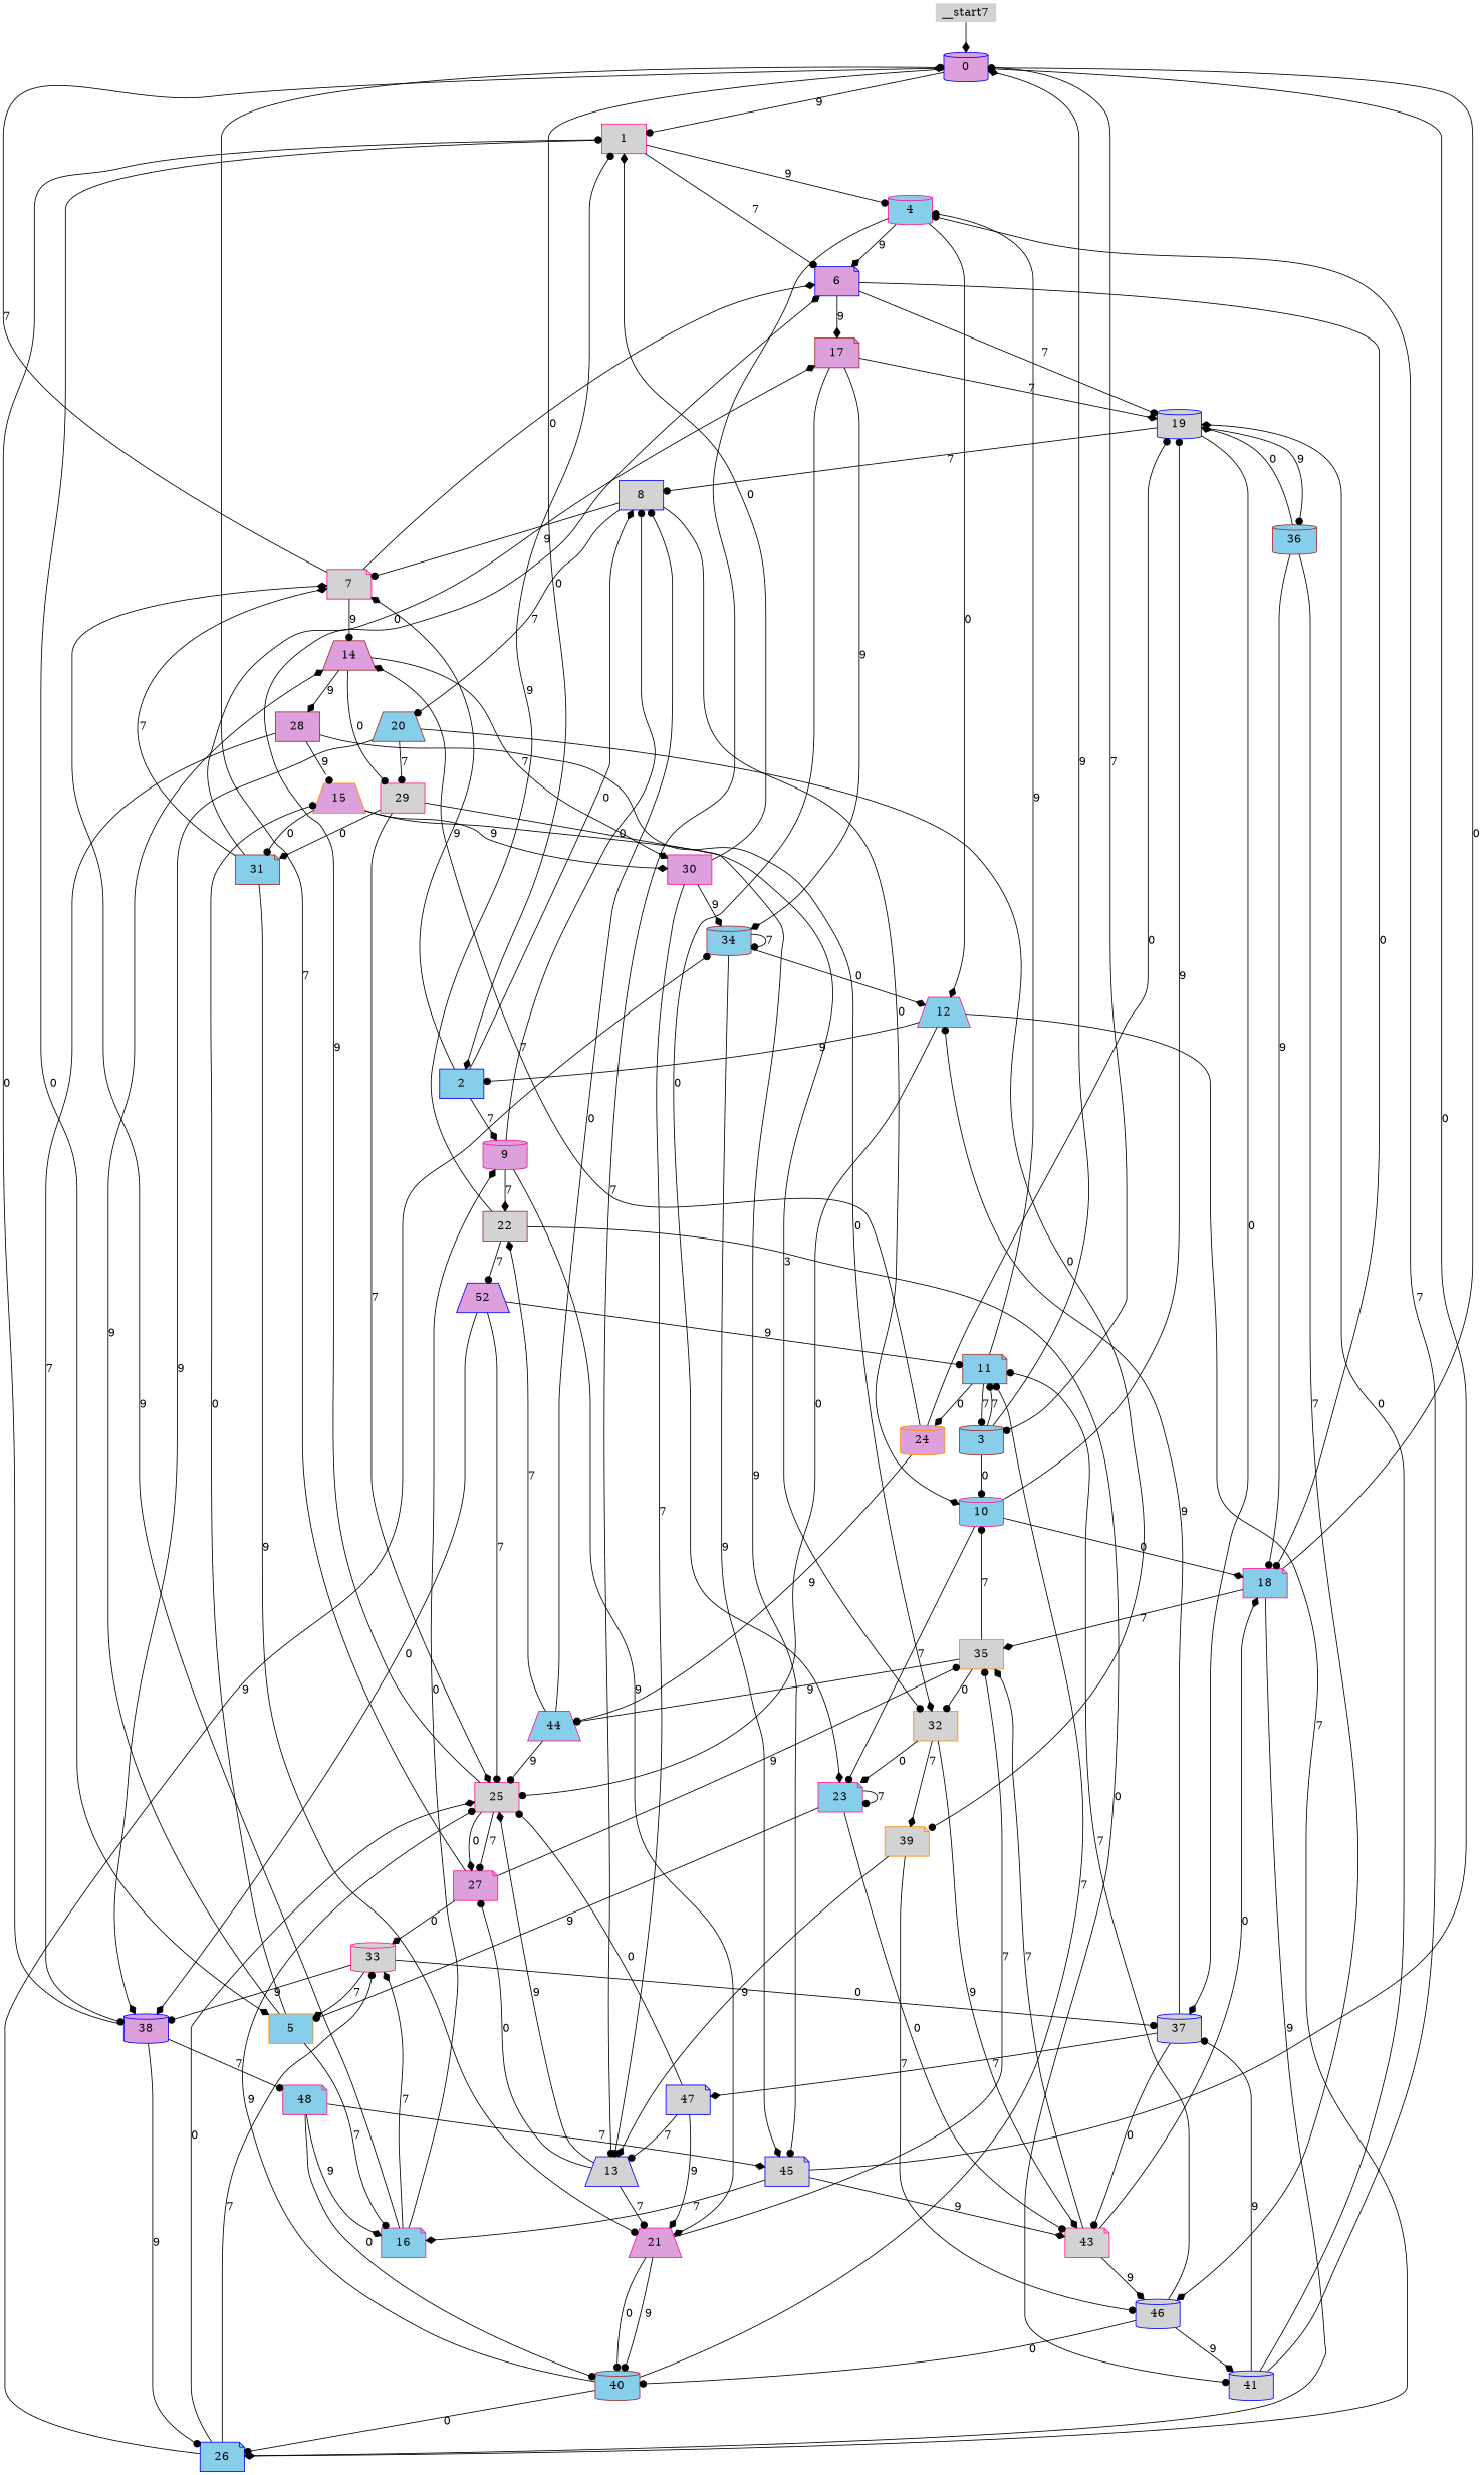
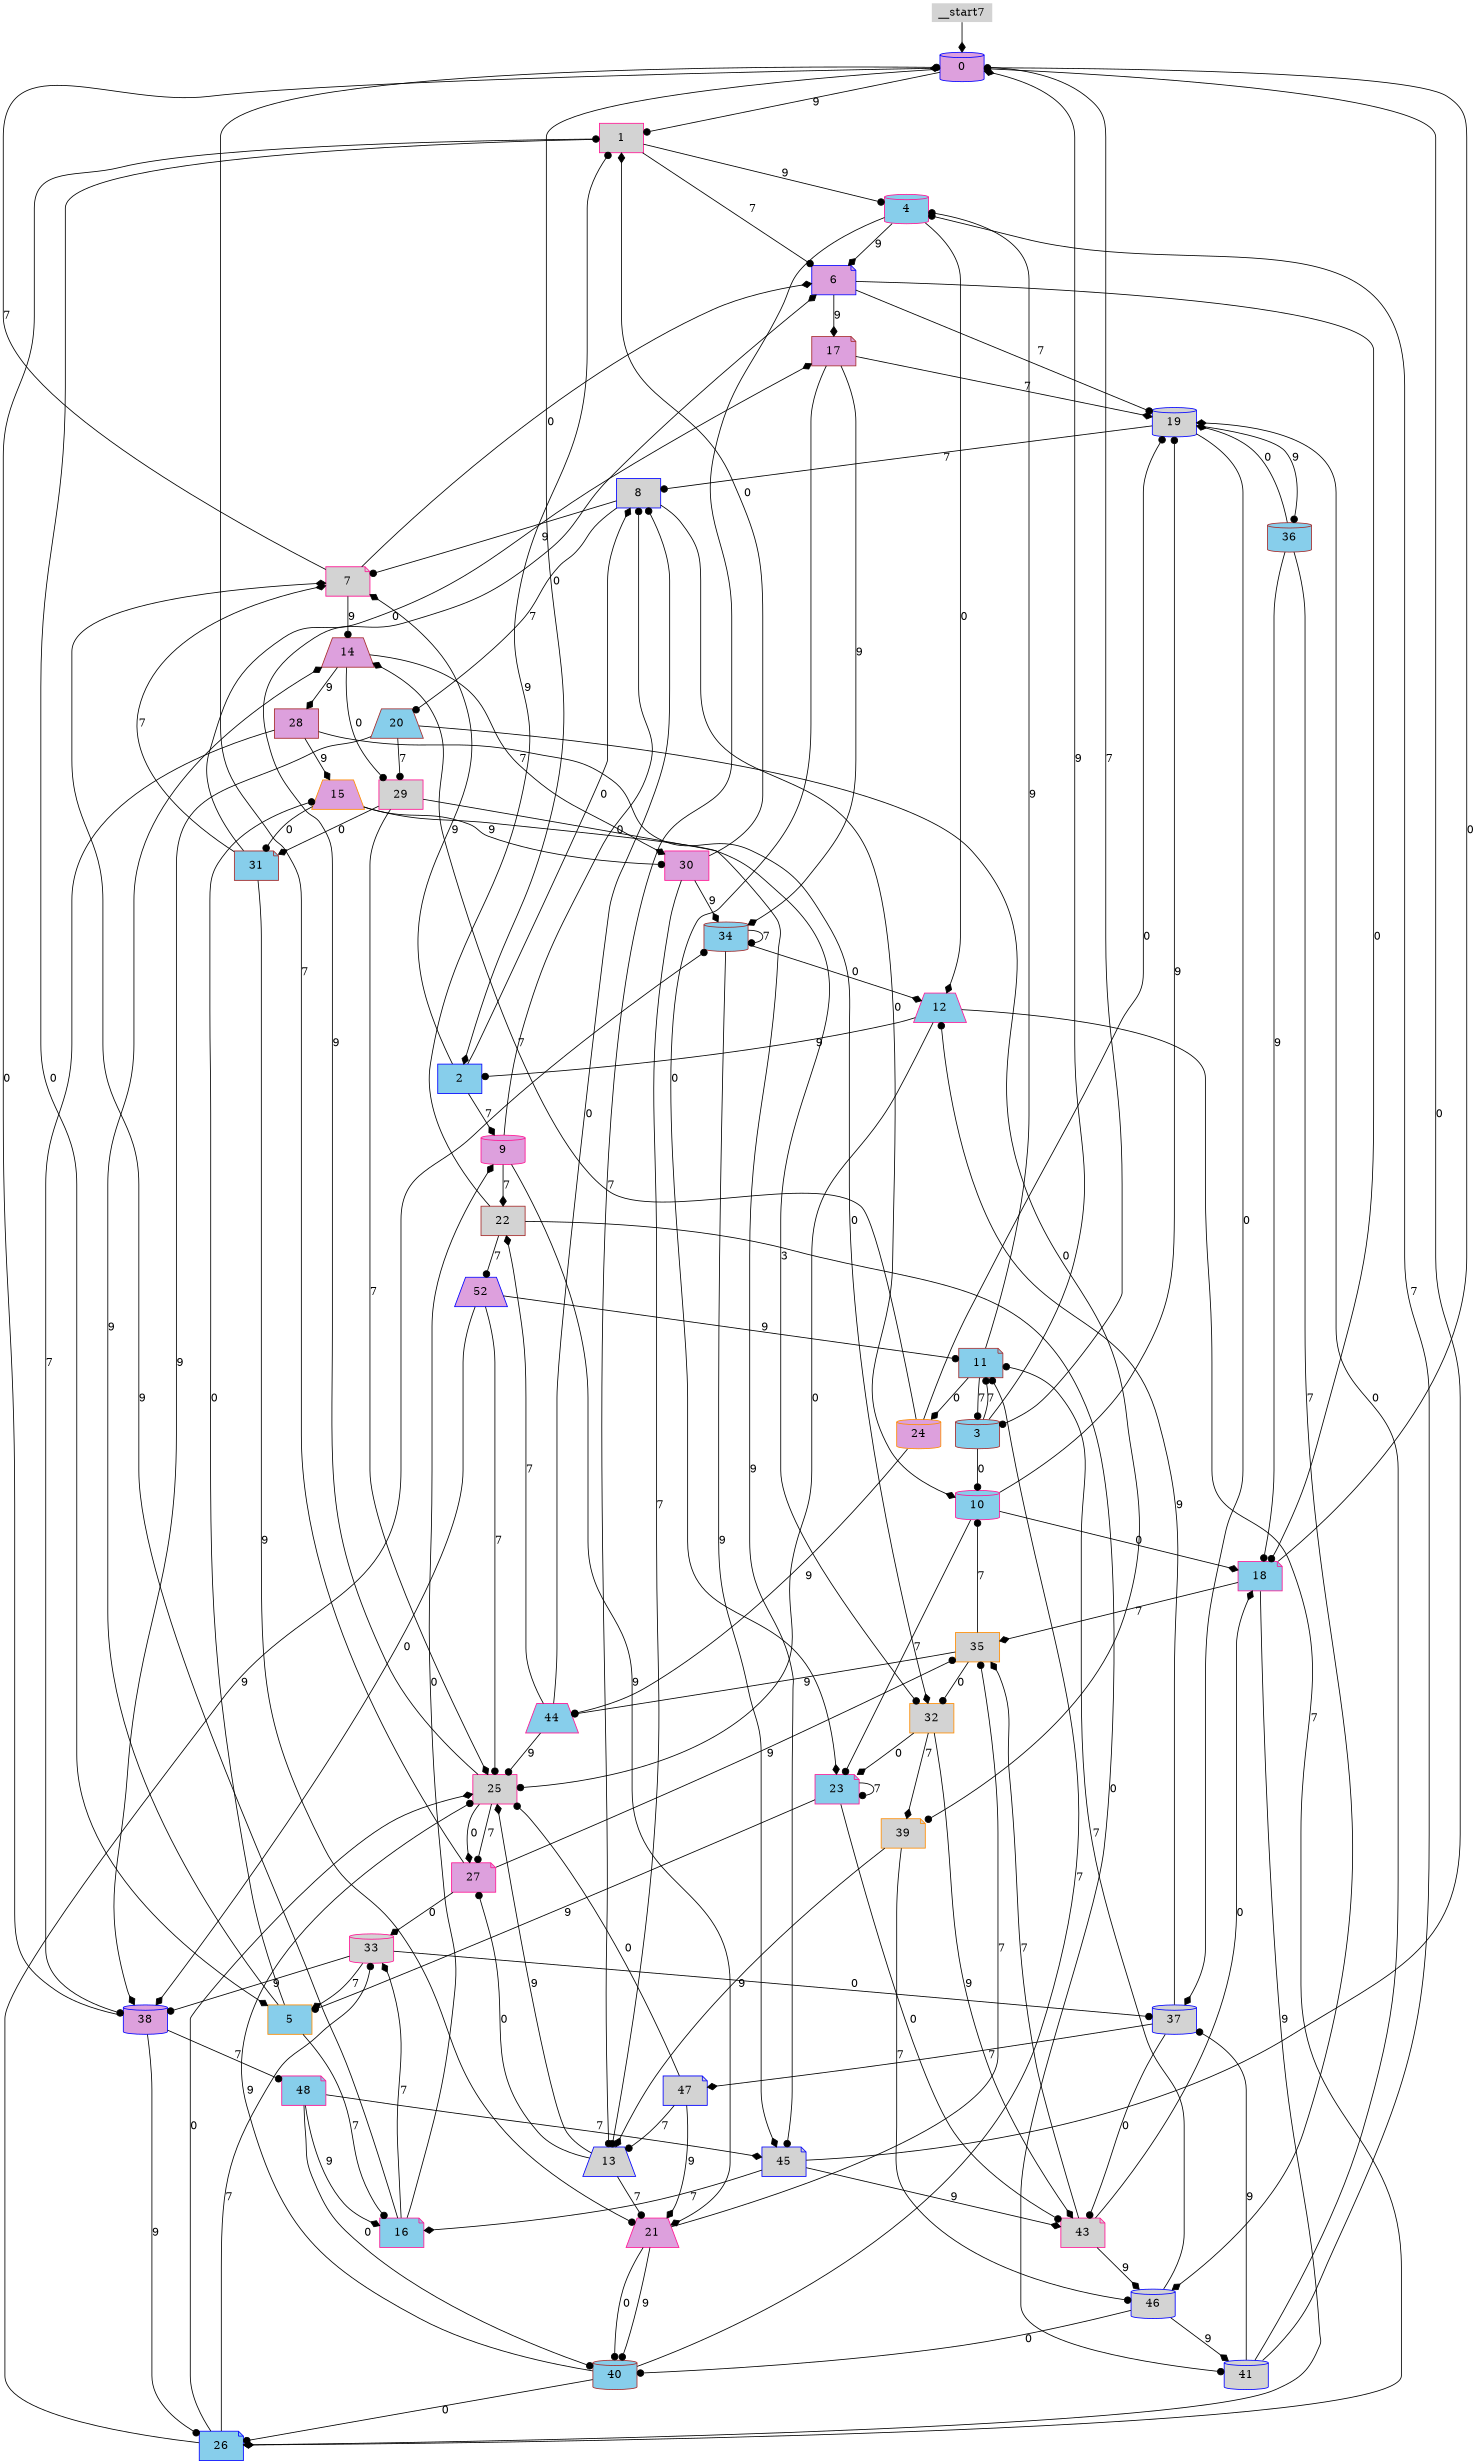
  digraph {
    node [color=deeppink fillcolor=lightgrey shape=cylinder style=filled]
    edge [arrowhead=dot]
    n1 [color=blue fillcolor=plum label=0]
    n2 [label=1 shape=box]
    n3 [color=blue fillcolor=skyblue label=2 shape=box]
    n4 [color=brown fillcolor=skyblue label=3]
    n5 [fillcolor=skyblue label=4]
    n6 [color=darkorange fillcolor=skyblue label=5 shape=box]
    n7 [color=blue fillcolor=plum label=6 shape=note]
    n8 [label=7 shape=note]
    n9 [color=blue label=8 shape=box]
    n10 [fillcolor=plum label=9]
    n11 [fillcolor=skyblue label=10]
    n12 [color=brown fillcolor=skyblue label=11 shape=note]
    n13 [fillcolor=skyblue label=12 shape=trapezium]
    n14 [color=blue label=13 shape=trapezium]
    n15 [color=brown fillcolor=plum label=14 shape=trapezium]
    n16 [color=darkorange fillcolor=plum label=15 shape=trapezium]
    n17 [fillcolor=skyblue label=16 shape=note]
    n18 [color=brown fillcolor=plum label=17 shape=note]
    n19 [fillcolor=skyblue label=18 shape=note]
    n20 [color=blue label=19]
    n21 [color=brown fillcolor=skyblue label=20 shape=trapezium]
    n22 [fillcolor=plum label=21 shape=trapezium]
    n23 [color=brown label=22 shape=box]
    n24 [fillcolor=skyblue label=23 shape=note]
    n25 [color=darkorange fillcolor=plum label=24]
    n26 [label=25 shape=box]
    n27 [color=blue fillcolor=skyblue label=26 shape=note]
    n28 [fillcolor=plum label=27 shape=note]
    n29 [color=brown fillcolor=plum label=28 shape=box]
    n30 [label=29 shape=box]
    n31 [fillcolor=plum label=30 shape=box]
    n32 [color=brown fillcolor=skyblue label=31 shape=note]
    n33 [color=darkorange label=32 shape=box]
    n34 [label=33]
    n35 [color=brown fillcolor=skyblue label=34]
    n36 [color=darkorange label=35 shape=box]
    n37 [color=brown fillcolor=skyblue label=36]
    n38 [color=blue label=37]
    n39 [color=blue fillcolor=plum label=38]
    n40 [color=darkorange label=39 shape=note]
    n41 [color=brown fillcolor=skyblue label=40]
    n42 [color=blue label=41]
    n43 [color=blue fillcolor=plum label=52 shape=trapezium]
    n44 [label=43 shape=note]
    n45 [fillcolor=skyblue label=44 shape=trapezium]
    n46 [color=blue label=45 shape=note]
    n47 [color=blue label=46]
    n48 [color=blue label=47 shape=note]
    n49 [fillcolor=skyblue label=48 shape=note]
    n50 [color=darkorange height=0 label=__start7 shape=none width=0]
    n1 -> n2 [label=9]
    n1 -> n3 [arrowhead=diamond label=0]
    n1 -> n4 [label=7]
    n2 -> n5 [label=9]
    n2 -> n6 [arrowhead=diamond label=0]
    n2 -> n7 [label=7]
    n3 -> n8 [arrowhead=diamond label=9]
    n3 -> n9 [arrowhead=diamond label=0]
    n3 -> n10 [arrowhead=diamond label=7]
    n4 -> n1 [arrowhead=diamond label=9]
    n4 -> n11 [label=0]
    n4 -> n12 [label=7]
    n5 -> n7 [arrowhead=diamond label=9]
    n5 -> n13 [arrowhead=diamond label=0]
    n5 -> n14 [label=7]
    n6 -> n15 [arrowhead=diamond label=9]
    n6 -> n16 [label=0]
    n6 -> n17 [label=7]
    n7 -> n18 [arrowhead=diamond label=9]
    n7 -> n19 [label=0]
    n7 -> n20 [label=7]
    n8 -> n1 [arrowhead=diamond label=7]
    n8 -> n7 [arrowhead=diamond label=0]
    n8 -> n15 [label=9]
    n9 -> n8 [label=9]
    n9 -> n11 [arrowhead=diamond label=0]
    n9 -> n21 [label=7]
    n10 -> n9 [label=0]
    n10 -> n22 [arrowhead=diamond label=9]
    n10 -> n23 [arrowhead=diamond label=7]
    n11 -> n19 [arrowhead=diamond label=0]
    n11 -> n20 [label=9]
    n11 -> n24 [label=7]
    n12 -> n4 [label=7]
    n12 -> n5 [label=9]
    n12 -> n25 [arrowhead=diamond label=0]
    n13 -> n3 [label=9]
    n13 -> n26 [label=0]
    n13 -> n27 [arrowhead=diamond label=7]
    n14 -> n22 [label=7]
    n14 -> n26 [arrowhead=diamond label=9]
    n14 -> n28 [label=0]
    n15 -> n29 [arrowhead=diamond label=9]
    n15 -> n30 [label=0]
    n15 -> n31 [arrowhead=diamond label=7]
-   n16 -> n31 [arrowhead=diamond label=9]
+   n16 -> n31 [label=9]
    n16 -> n32 [label=0]
    n16 -> n33 [label=3]
    n17 -> n8 [arrowhead=diamond label=9]
    n17 -> n10 [arrowhead=diamond label=0]
    n17 -> n34 [arrowhead=diamond label=7]
    n18 -> n20 [arrowhead=diamond label=7]
    n18 -> n24 [arrowhead=diamond label=0]
    n18 -> n35 [arrowhead=diamond label=9]
    n19 -> n1 [label=0]
    n19 -> n27 [arrowhead=diamond label=9]
    n19 -> n36 [arrowhead=diamond label=7]
    n20 -> n9 [label=7]
    n20 -> n37 [label=9]
    n20 -> n38 [arrowhead=diamond label=0]
    n21 -> n30 [label=7]
    n21 -> n39 [arrowhead=diamond label=9]
    n21 -> n40 [label=0]
    n22 -> n36 [label=7]
    n22 -> n41 [label=9]
    n22 -> n41 [label=0]
    n23 -> n2 [label=9]
    n23 -> n42 [label=0]
    n23 -> n43 [label=7]
    n24 -> n6 [label=9]
    n24 -> n24 [label=7]
    n24 -> n44 [label=0]
    n25 -> n15 [arrowhead=diamond label=7]
    n25 -> n20 [label=0]
    n25 -> n45 [label=9]
    n26 -> n7 [arrowhead=diamond label=9]
    n26 -> n28 [arrowhead=diamond label=0]
    n26 -> n28 [label=7]
    n27 -> n26 [arrowhead=diamond label=0]
    n27 -> n34 [label=7]
    n27 -> n35 [label=9]
    n28 -> n1 [label=7]
    n28 -> n34 [arrowhead=diamond label=0]
    n28 -> n36 [label=9]
-   n29 -> n16 [label=9]
+   n29 -> n16 [arrowhead=diamond label=9]
    n29 -> n33 [arrowhead=diamond label=0]
    n29 -> n39 [label=7]
    n30 -> n26 [arrowhead=diamond label=7]
    n30 -> n32 [arrowhead=diamond label=0]
    n30 -> n46 [label=9]
    n31 -> n2 [arrowhead=diamond label=0]
    n31 -> n14 [label=7]
    n31 -> n35 [arrowhead=diamond label=9]
    n32 -> n8 [arrowhead=diamond label=7]
    n32 -> n18 [arrowhead=diamond label=0]
    n32 -> n22 [label=9]
    n33 -> n24 [arrowhead=diamond label=0]
    n33 -> n40 [arrowhead=diamond label=7]
    n33 -> n44 [arrowhead=diamond label=9]
    n34 -> n6 [arrowhead=diamond label=7]
    n34 -> n38 [label=0]
    n34 -> n39 [label=9]
    n35 -> n13 [arrowhead=diamond label=0]
    n35 -> n35 [label=7]
    n35 -> n46 [arrowhead=diamond label=9]
    n36 -> n11 [label=7]
    n36 -> n33 [label=0]
    n36 -> n45 [label=9]
    n37 -> n19 [label=9]
    n37 -> n20 [arrowhead=diamond label=0]
    n37 -> n47 [arrowhead=diamond label=7]
    n38 -> n13 [label=9]
    n38 -> n44 [label=0]
    n38 -> n48 [arrowhead=diamond label=7]
    n39 -> n2 [label=0]
    n39 -> n27 [label=9]
    n39 -> n49 [label=7]
    n40 -> n14 [arrowhead=diamond label=9]
    n40 -> n47 [label=7]
    n41 -> n12 [label=7]
    n41 -> n26 [label=9]
    n41 -> n27 [label=0]
    n42 -> n5 [label=7]
    n42 -> n20 [arrowhead=diamond label=0]
    n42 -> n38 [label=9]
    n43 -> n12 [label=9]
    n43 -> n26 [label=7]
    n43 -> n39 [arrowhead=diamond label=0]
    n44 -> n19 [arrowhead=diamond label=0]
    n44 -> n36 [arrowhead=diamond label=7]
    n44 -> n47 [arrowhead=diamond label=9]
    n45 -> n9 [label=0]
    n45 -> n23 [arrowhead=diamond label=7]
    n45 -> n26 [label=9]
    n46 -> n1 [label=0]
    n46 -> n17 [arrowhead=diamond label=7]
    n46 -> n44 [arrowhead=diamond label=9]
    n47 -> n12 [label=7]
    n47 -> n41 [label=0]
    n47 -> n42 [arrowhead=diamond label=9]
    n48 -> n14 [label=7]
    n48 -> n22 [arrowhead=diamond label=9]
    n48 -> n26 [label=0]
    n49 -> n17 [arrowhead=diamond label=9]
    n49 -> n41 [label=0]
    n49 -> n46 [arrowhead=diamond label=7]
    n50 -> n1 [arrowhead=diamond]
  }
